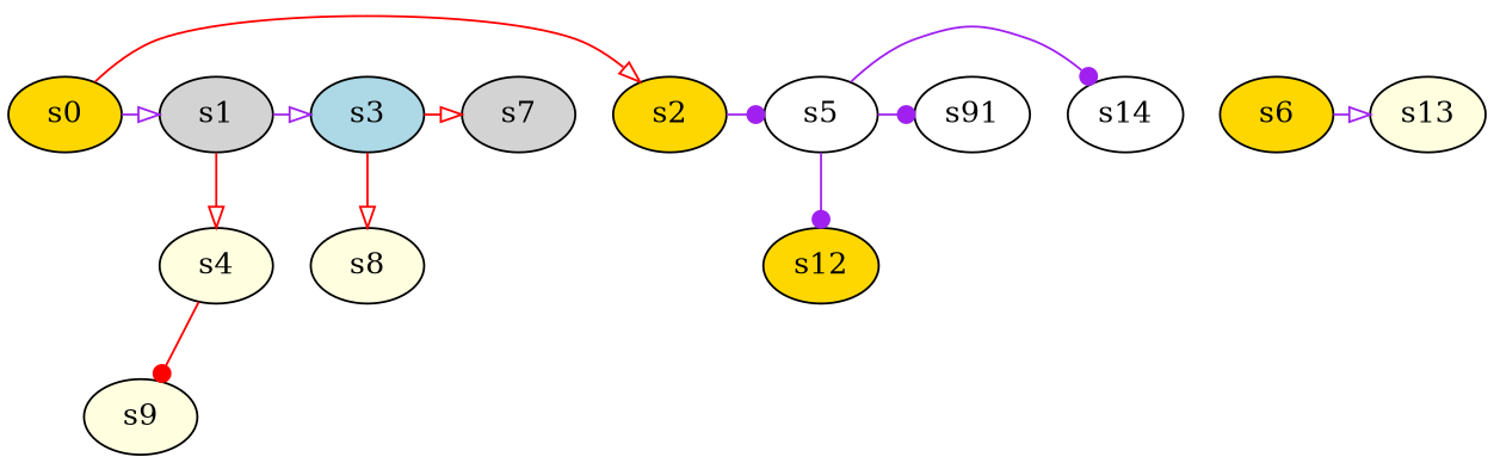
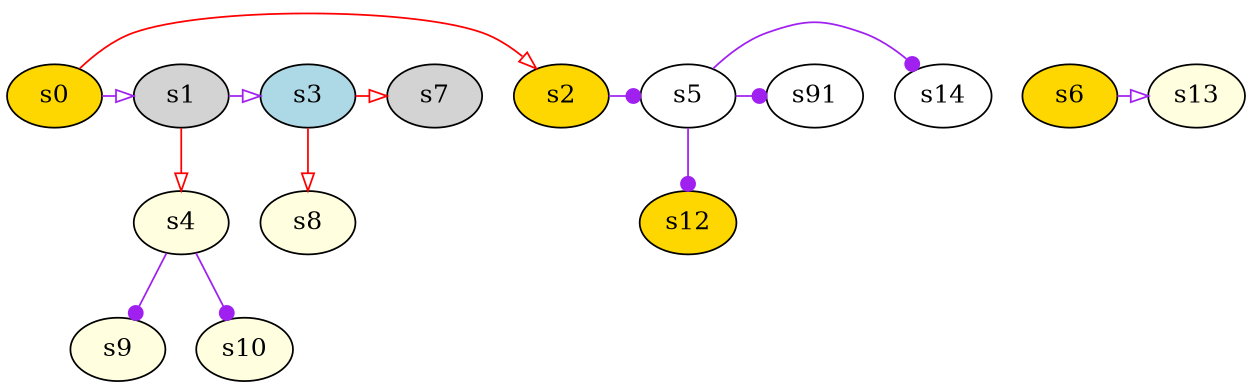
  digraph {
    node [fillcolor=lightyellow player=0 style=filled]
    edge [arrowhead=onormal color=purple]
    s0 [fillcolor=gold player=1]
    s1 [fillcolor=lightgrey player=1]
    s2 [fillcolor=gold player=1]
    s3 [fillcolor=lightblue]
    s4
    s5 [fillcolor=white]
    s7 [fillcolor=lightgrey player=1]
    s8 [player=1]
    s9
+   s10 [player=1]
    n11 [fillcolor=white label=s91]
    s12 [fillcolor=gold]
    s14 [fillcolor=white]
    s6 [fillcolor=gold player=1]
    s13
    s0 -> s1 [constraint="time % 5 == 4"]
    s0 -> s2 [color=red constraint="time % 5 == 3"]
    s1 -> s3 [constraint="time % 4 == 1"]
    s1 -> s4 [color=red]
    s2 -> s5 [arrowhead=dot constraint="!(time % 3 == 0)"]
    s3 -> s7 [color=red constraint="time == 7 || time == 8 || time == 10"]
    s3 -> s8 [color=red]
-   s4 -> s9 [arrowhead=dot color=red]
+   s4 -> s9 [arrowhead=dot]
+   s4 -> s10 [arrowhead=dot]
    s5 -> n11 [arrowhead=dot constraint="time % 6 == 3"]
    s5 -> s12 [arrowhead=dot]
    s5 -> s14 [arrowhead=dot constraint="time == 7 || time == 8 || time == 9"]
    s6 -> s13 [constraint="time % 4 == 0 || time % 3 == 1"]
  }
